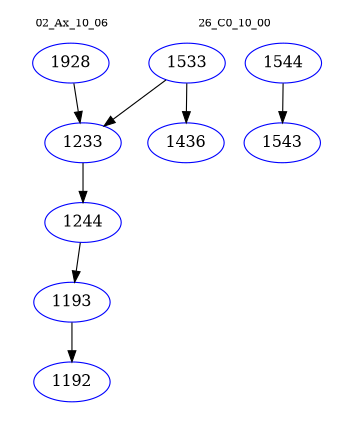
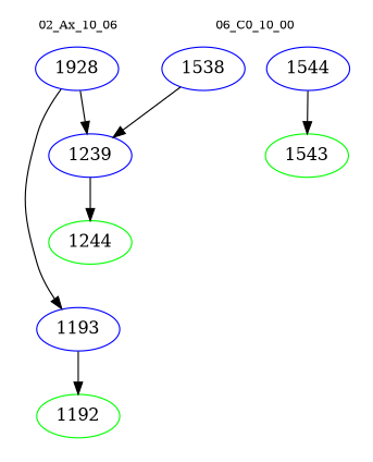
  digraph {
    node [color=blue]
    edge [color=black]
    n1 [label=1928]
    n2 [label=1193]
-   n3 [label=1233]
-   n4 [label=1192]
-   n5 [label=1244]
-   n6 [label=1533]
-   n7 [label=1436]
+   n3 [label=1239]
+   n4 [color=green label=1192]
+   n5 [color=green label=1244]
+   n6 [label=1538]
    n8 [label=1544]
-   n9 [label=1543]
+   n9 [color=green label=1543]
    subgraph cluster_1 {
      color=white
      fontsize=10
      label="02_Ax_10_06"
      n1
      n2
      n3
      n4
      n5
    }
    subgraph cluster_2 {
      color=white
      fontsize=10
-     label="26_C0_10_00"
+     label="06_C0_10_00"
      n6
-     n7
      n8
      n9
    }
-   n5 -> n2
+   n1 -> n2
    n1 -> n3
    n2 -> n4
    n3 -> n5
    n6 -> n3
-   n6 -> n7
    n8 -> n9
  }
